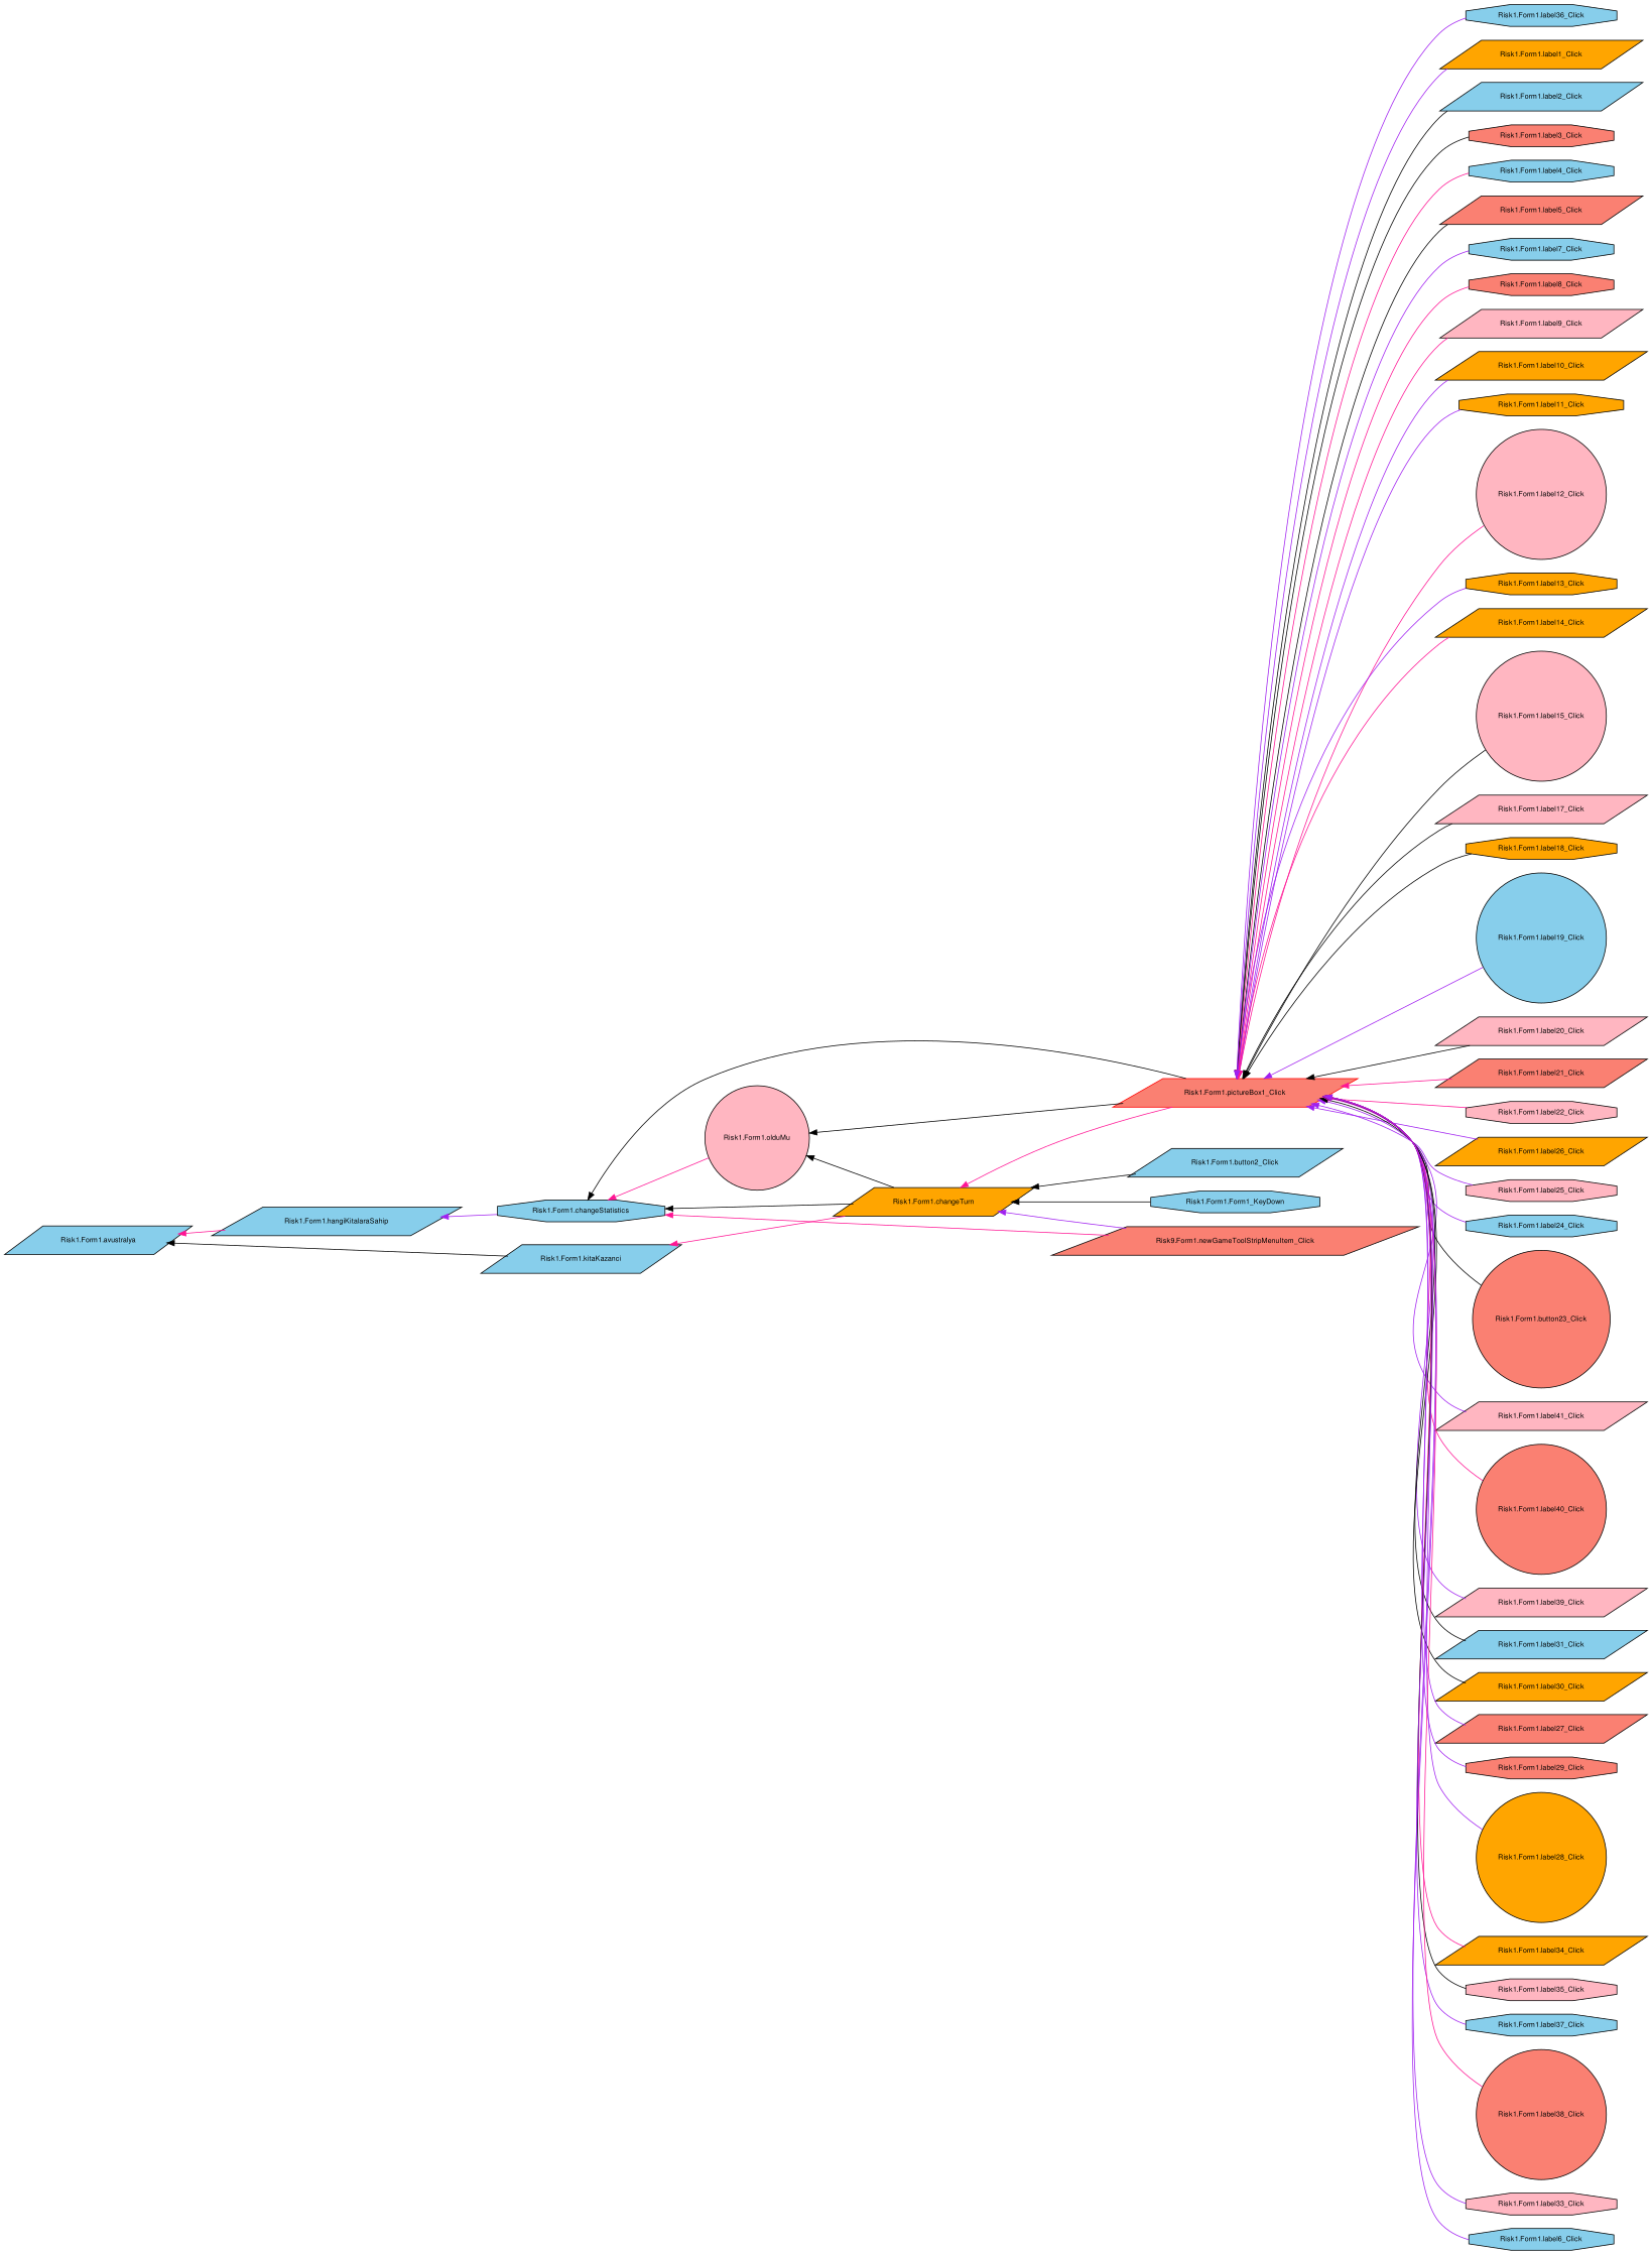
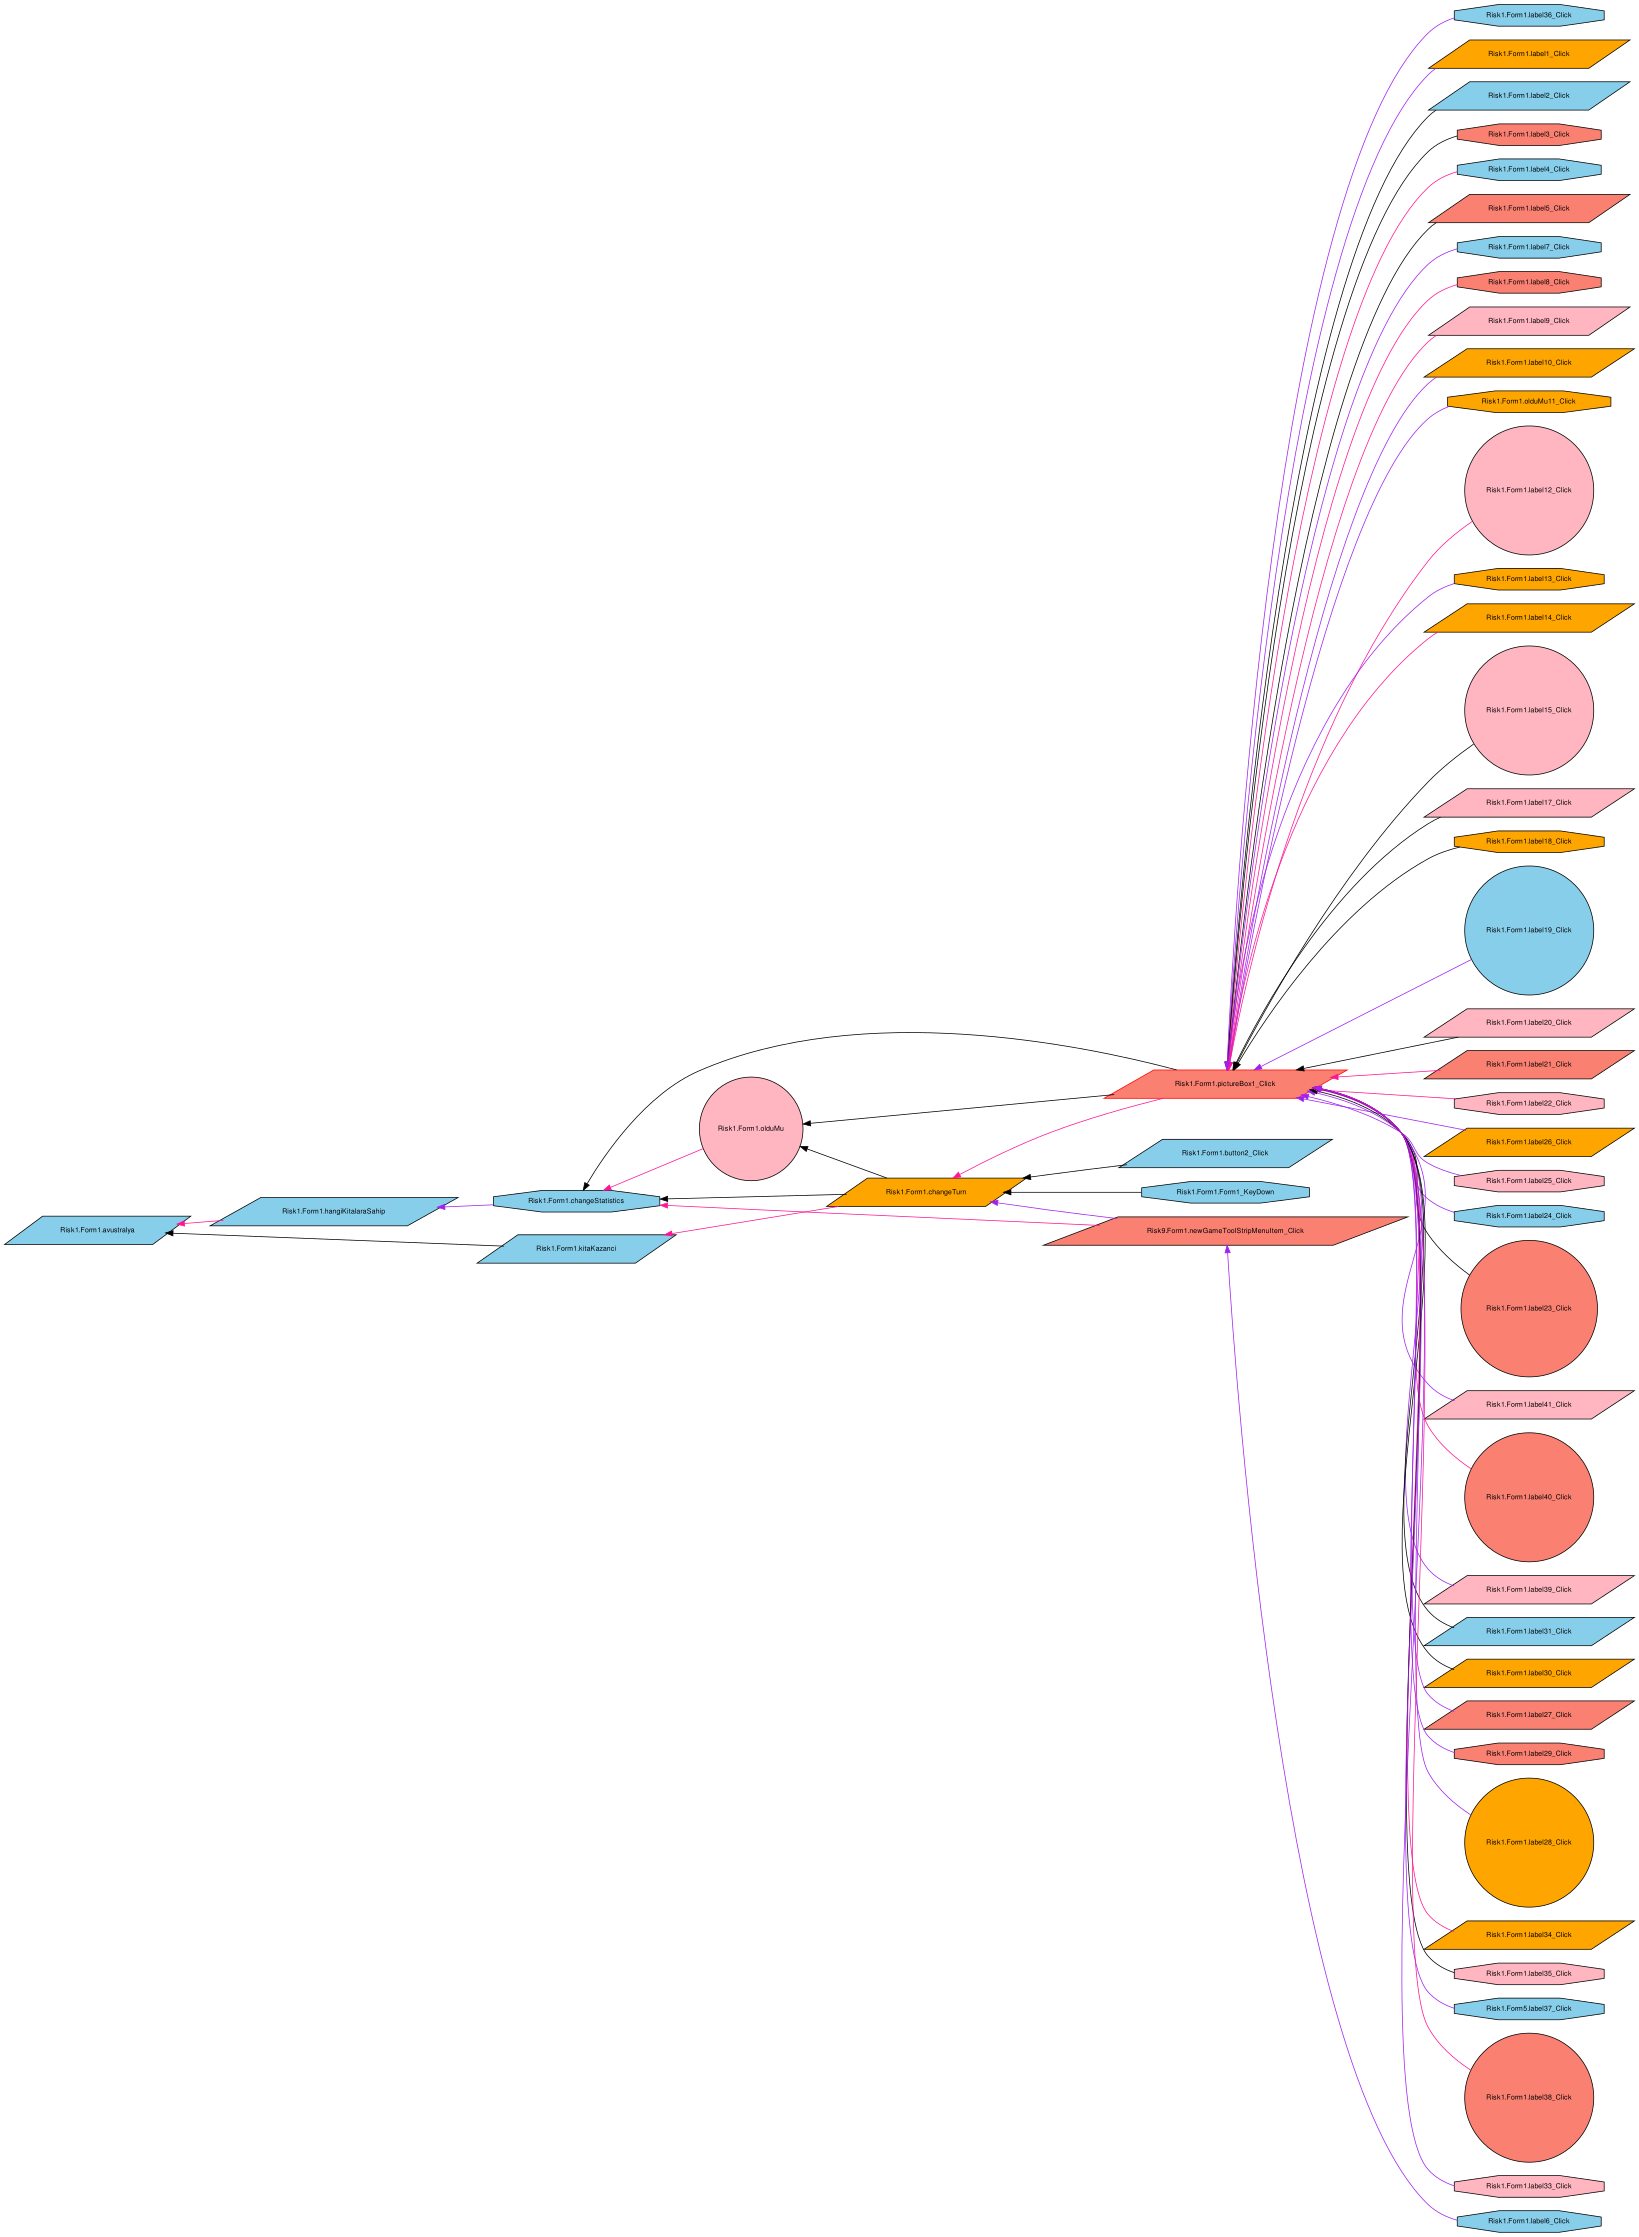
  digraph {
    rankdir=LR
    node [color=black fillcolor=skyblue fontname=FreeSans fontsize=10 shape=parallelogram style=filled]
    edge [color=purple dir=back fontname=FreeSans fontsize=10 labelfontname=FreeSans labelfontsize=10 style=solid]
    n1 [fontcolor=black height=0.2 label="Risk1.Form1.avustralya" width=0.4]
    n2 [height=0.2 label="Risk1.Form1.hangiKitalaraSahip" width=0.4]
    n3 [height=0.2 label="Risk1.Form1.kitaKazanci" width=0.4]
    n4 [height=0.2 label="Risk1.Form1.changeStatistics" shape=octagon width=0.4]
    n5 [fillcolor=orange height=0.2 label="Risk1.Form1.changeTurn" width=0.4]
    n6 [color=red fillcolor=salmon height=0.2 label="Risk1.Form1.pictureBox1_Click" width=0.4]
    n7 [fillcolor=salmon height=0.2 label="Risk9.Form1.newGameToolStripMenuItem_Click" width=0.4]
    n8 [fillcolor=lightpink height=0.2 label="Risk1.Form1.olduMu" shape=circle width=0.4]
    n9 [fillcolor=orange height=0.2 label="Risk1.Form1.label1_Click" width=0.4]
    n10 [height=0.2 label="Risk1.Form1.label2_Click" width=0.4]
    n11 [fillcolor=salmon height=0.2 label="Risk1.Form1.label3_Click" shape=octagon width=0.4]
    n12 [height=0.2 label="Risk1.Form1.label4_Click" shape=octagon width=0.4]
    n13 [fillcolor=salmon height=0.2 label="Risk1.Form1.label5_Click" width=0.4]
    n14 [height=0.2 label="Risk1.Form1.label6_Click" shape=octagon width=0.4]
    n15 [height=0.2 label="Risk1.Form1.label7_Click" shape=octagon width=0.4]
    n16 [fillcolor=salmon height=0.2 label="Risk1.Form1.label8_Click" shape=octagon width=0.4]
    n17 [fillcolor=lightpink height=0.2 label="Risk1.Form1.label9_Click" width=0.4]
    n18 [fillcolor=orange height=0.2 label="Risk1.Form1.label10_Click" width=0.4]
-   n19 [fillcolor=orange height=0.2 label="Risk1.Form1.label11_Click" shape=octagon width=0.4]
+   n19 [fillcolor=orange height=0.2 label="Risk1.Form1.olduMu11_Click" shape=octagon width=0.4]
    n20 [fillcolor=lightpink height=0.2 label="Risk1.Form1.label12_Click" shape=circle width=0.4]
    n21 [fillcolor=orange height=0.2 label="Risk1.Form1.label13_Click" shape=octagon width=0.4]
    n22 [fillcolor=orange height=0.2 label="Risk1.Form1.label14_Click" width=0.4]
    n23 [fillcolor=lightpink height=0.2 label="Risk1.Form1.label15_Click" shape=circle width=0.4]
    n24 [fillcolor=lightpink height=0.2 label="Risk1.Form1.label17_Click" width=0.4]
    n25 [fillcolor=orange height=0.2 label="Risk1.Form1.label18_Click" shape=octagon width=0.4]
    n26 [height=0.2 label="Risk1.Form1.label19_Click" shape=circle width=0.4]
    n27 [fillcolor=lightpink height=0.2 label="Risk1.Form1.label20_Click" width=0.4]
    n28 [fillcolor=salmon height=0.2 label="Risk1.Form1.label21_Click" width=0.4]
    n29 [fillcolor=lightpink height=0.2 label="Risk1.Form1.label22_Click" shape=octagon width=0.4]
    n30 [fillcolor=orange height=0.2 label="Risk1.Form1.label26_Click" width=0.4]
    n31 [fillcolor=lightpink height=0.2 label="Risk1.Form1.label25_Click" shape=octagon width=0.4]
    n32 [height=0.2 label="Risk1.Form1.label24_Click" shape=octagon width=0.4]
-   n33 [fillcolor=salmon height=0.2 label="Risk1.Form1.button23_Click" shape=circle width=0.4]
+   n33 [fillcolor=salmon height=0.2 label="Risk1.Form1.label23_Click" shape=circle width=0.4]
    n34 [fillcolor=lightpink height=0.2 label="Risk1.Form1.label41_Click" width=0.4]
    n35 [fillcolor=salmon height=0.2 label="Risk1.Form1.label40_Click" shape=circle width=0.4]
    n36 [fillcolor=lightpink height=0.2 label="Risk1.Form1.label39_Click" width=0.4]
    n37 [height=0.2 label="Risk1.Form1.label31_Click" width=0.4]
    n38 [fillcolor=orange height=0.2 label="Risk1.Form1.label30_Click" width=0.4]
    n39 [fillcolor=salmon height=0.2 label="Risk1.Form1.label27_Click" width=0.4]
    n40 [fillcolor=salmon height=0.2 label="Risk1.Form1.label29_Click" shape=octagon width=0.4]
    n41 [fillcolor=orange height=0.2 label="Risk1.Form1.label28_Click" shape=circle width=0.4]
    n42 [fillcolor=orange height=0.2 label="Risk1.Form1.label34_Click" width=0.4]
    n43 [fillcolor=lightpink height=0.2 label="Risk1.Form1.label35_Click" shape=octagon width=0.4]
-   n44 [height=0.2 label="Risk1.Form1.label37_Click" shape=octagon width=0.4]
+   n44 [height=0.2 label="Risk1.Form5.label37_Click" shape=octagon width=0.4]
    n45 [fillcolor=salmon height=0.2 label="Risk1.Form1.label38_Click" shape=circle width=0.4]
    n46 [fillcolor=lightpink height=0.2 label="Risk1.Form1.label33_Click" shape=octagon width=0.4]
    n47 [height=0.2 label="Risk1.Form1.label36_Click" shape=octagon width=0.4]
    n48 [height=0.2 label="Risk1.Form1.button2_Click" width=0.4]
    n49 [height=0.2 label="Risk1.Form1.Form1_KeyDown" shape=octagon width=0.4]
    n1 -> n2 [color=deeppink]
    n1 -> n3 [color=black]
    n2 -> n4
    n3 -> n5 [color=deeppink]
    n4 -> n5 [color=black]
    n4 -> n6 [color=black]
    n4 -> n7 [color=deeppink]
    n4 -> n8 [color=deeppink]
    n5 -> n6 [color=deeppink]
    n5 -> n7
    n5 -> n48 [color=black]
    n5 -> n49 [color=black]
    n6 -> n9
    n6 -> n10 [color=black]
    n6 -> n11 [color=black]
    n6 -> n12 [color=deeppink]
    n6 -> n13 [color=black]
-   n6 -> n14
+   n7 -> n14
    n6 -> n15
    n6 -> n16 [color=deeppink]
    n6 -> n17 [color=deeppink]
    n6 -> n18
    n6 -> n19
    n6 -> n20 [color=deeppink]
    n6 -> n21
    n6 -> n22 [color=deeppink]
    n6 -> n23 [color=black]
    n6 -> n24 [color=black]
    n6 -> n25 [color=black]
    n6 -> n26
    n6 -> n27 [color=black]
    n6 -> n28 [color=deeppink]
    n6 -> n29 [color=deeppink]
    n6 -> n30
    n6 -> n31
    n6 -> n32
    n6 -> n33 [color=black]
    n6 -> n34
    n6 -> n35 [color=deeppink]
    n6 -> n36
    n6 -> n37 [color=black]
    n6 -> n38 [color=black]
    n6 -> n39
    n6 -> n40
    n6 -> n41
    n6 -> n42 [color=deeppink]
    n6 -> n43 [color=black]
    n6 -> n44
    n6 -> n45 [color=deeppink]
    n6 -> n46
    n6 -> n47
    n8 -> n5 [color=black]
    n8 -> n6 [color=black]
  }
